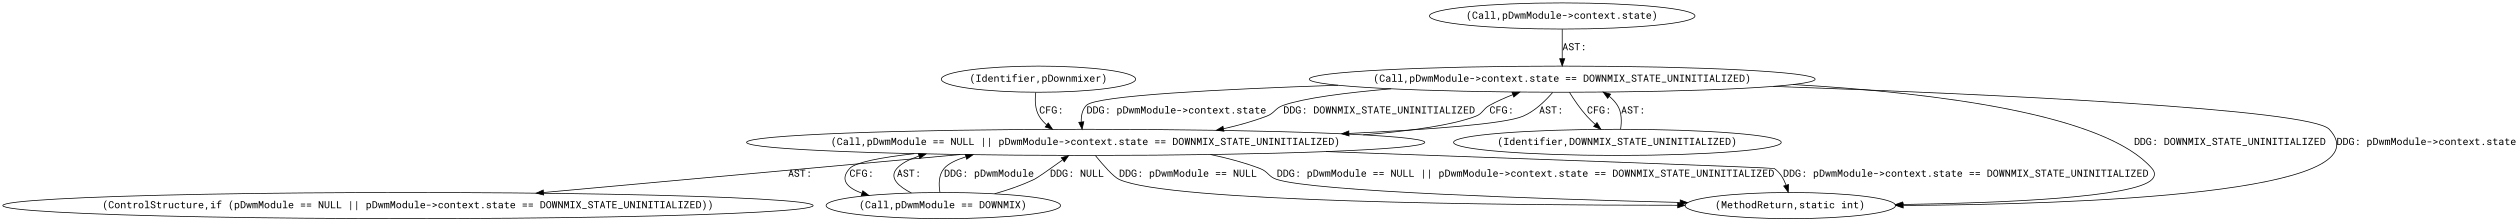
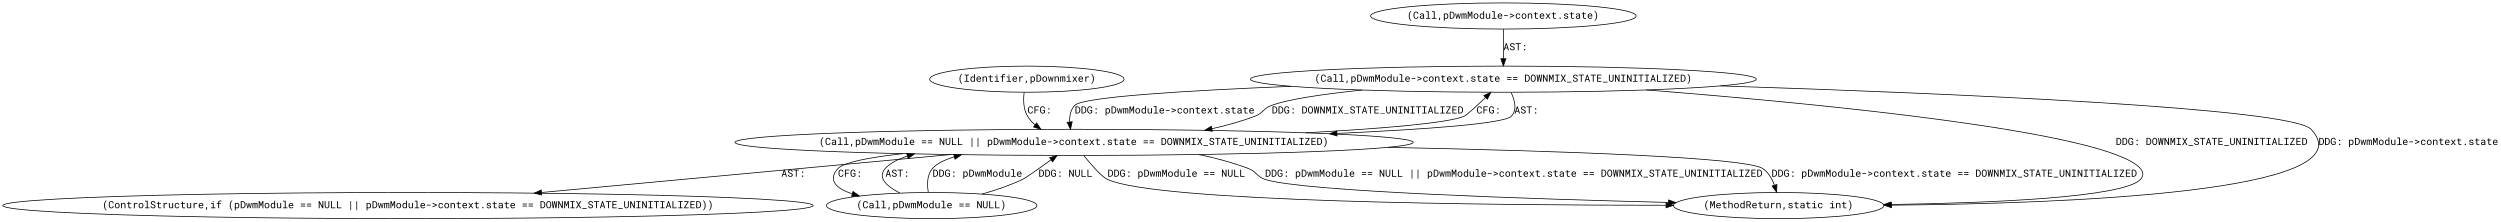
  digraph {
    fontname="Roboto Mono"
    node [fontname="Roboto Mono"]
    edge [fontname="Roboto Mono"]
    n1 [label="(Call,pDwmModule->context.state == DOWNMIX_STATE_UNINITIALIZED)"]
    n2 [label="(Call,pDwmModule == NULL || pDwmModule->context.state == DOWNMIX_STATE_UNINITIALIZED)"]
-   n3 [label="(Identifier,DOWNMIX_STATE_UNINITIALIZED)"]
    n4 [label="(MethodReturn,static int)"]
    n5 [label="(ControlStructure,if (pDwmModule == NULL || pDwmModule->context.state == DOWNMIX_STATE_UNINITIALIZED))"]
-   n6 [label="(Call,pDwmModule == DOWNMIX)"]
+   n6 [label="(Call,pDwmModule == NULL)"]
    n7 [label="(Identifier,pDownmixer)"]
    n8 [label="(Call,pDwmModule->context.state)"]
    n1 -> n2 [label="AST: "]
    n1 -> n2 [label="DDG: pDwmModule->context.state"]
    n1 -> n2 [label="DDG: DOWNMIX_STATE_UNINITIALIZED"]
-   n1 -> n3 [label="CFG: "]
    n1 -> n4 [label="DDG: DOWNMIX_STATE_UNINITIALIZED"]
    n1 -> n4 [label="DDG: pDwmModule->context.state"]
    n2 -> n1 [label="CFG: "]
    n2 -> n4 [label="DDG: pDwmModule == NULL || pDwmModule->context.state == DOWNMIX_STATE_UNINITIALIZED"]
    n2 -> n4 [label="DDG: pDwmModule->context.state == DOWNMIX_STATE_UNINITIALIZED"]
    n2 -> n4 [label="DDG: pDwmModule == NULL"]
    n2 -> n5 [label="AST: "]
    n2 -> n6 [label="CFG: "]
-   n3 -> n1 [label="AST: "]
    n6 -> n2 [label="AST: "]
    n6 -> n2 [label="DDG: pDwmModule"]
    n6 -> n2 [label="DDG: NULL"]
    n7 -> n2 [label="CFG: "]
    n8 -> n1 [label="AST: "]
  }
